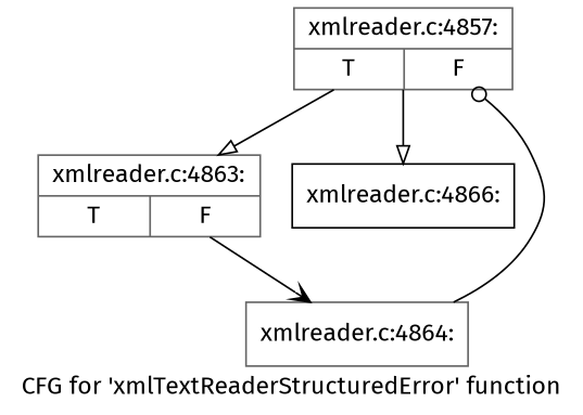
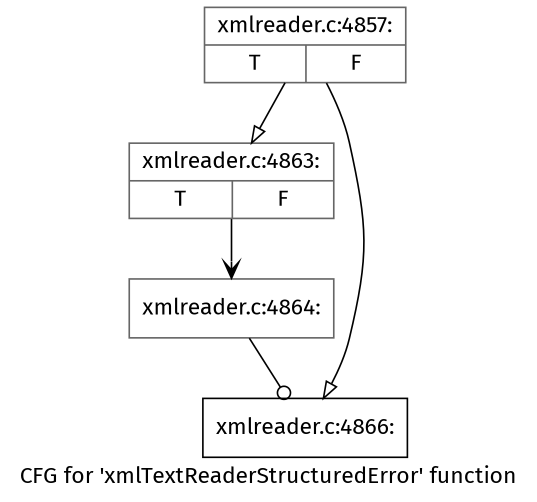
  digraph {
    fontname="Fira Sans"
    label="CFG for 'xmlTextReaderStructuredError' function"
    node [color=gray40 fontname="Fira Sans" shape=record]
    edge [arrowhead=onormal fontname="Fira Sans"]
    n1 [label="{xmlreader.c:4857:|{<s0>T|<s1>F}}"]
    n2 [label="{xmlreader.c:4863:|{<s0>T|<s1>F}}"]
    n3 [color=black label="{xmlreader.c:4866:}"]
    n4 [label="{xmlreader.c:4864:}"]
    n1 -> n2
    n1 -> n3
    n2 -> n4 [arrowhead=vee]
-   n4 -> n1 [arrowhead=odot]
+   n4 -> n3 [arrowhead=odot]
  }
